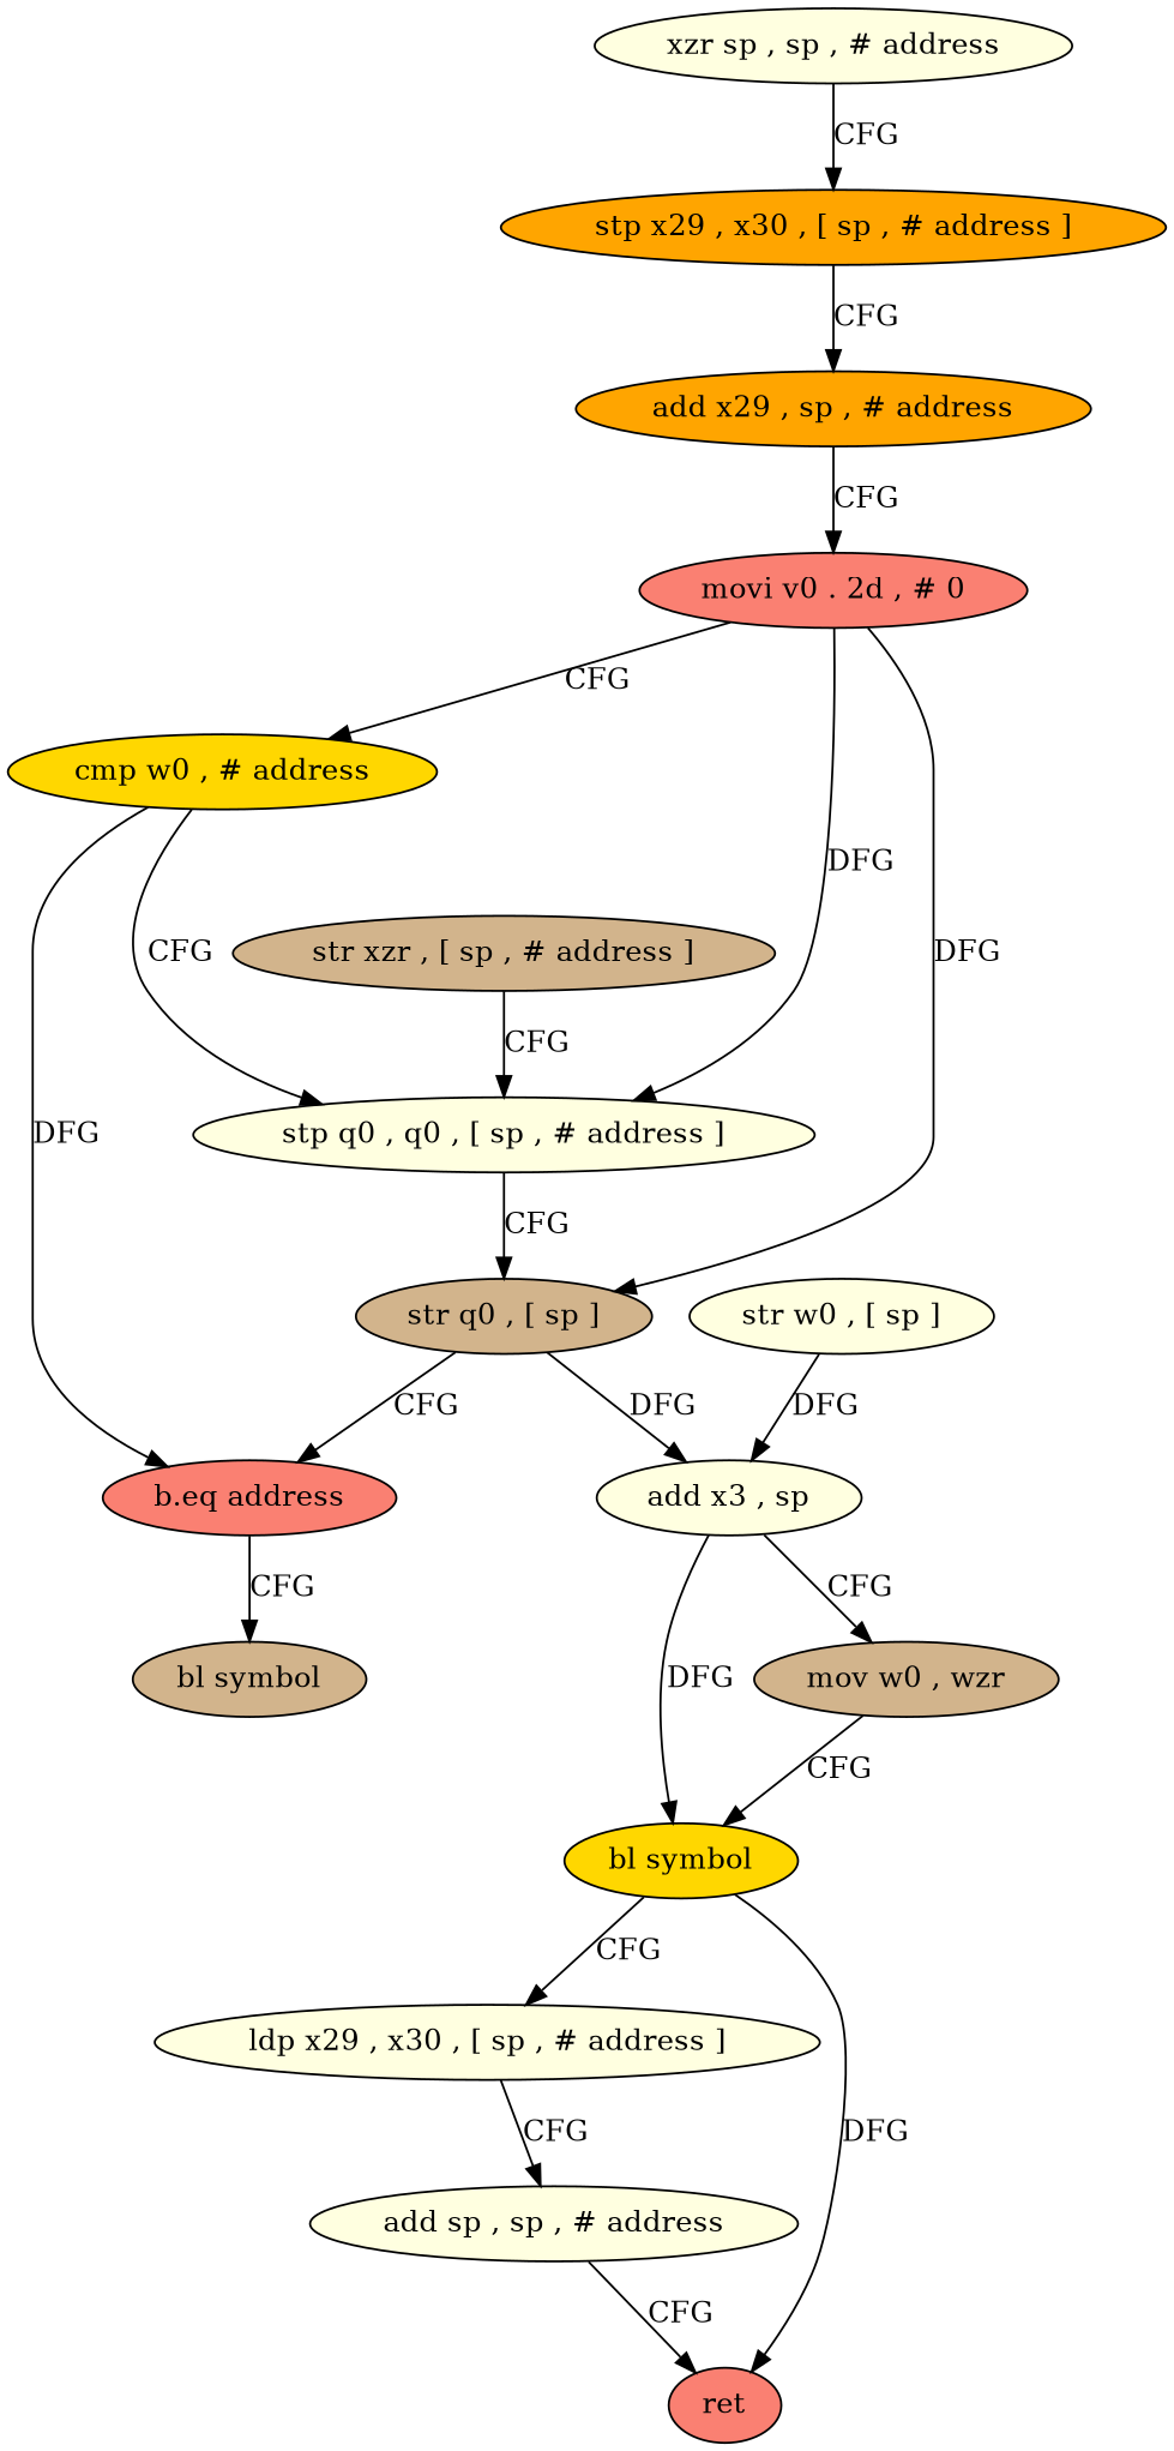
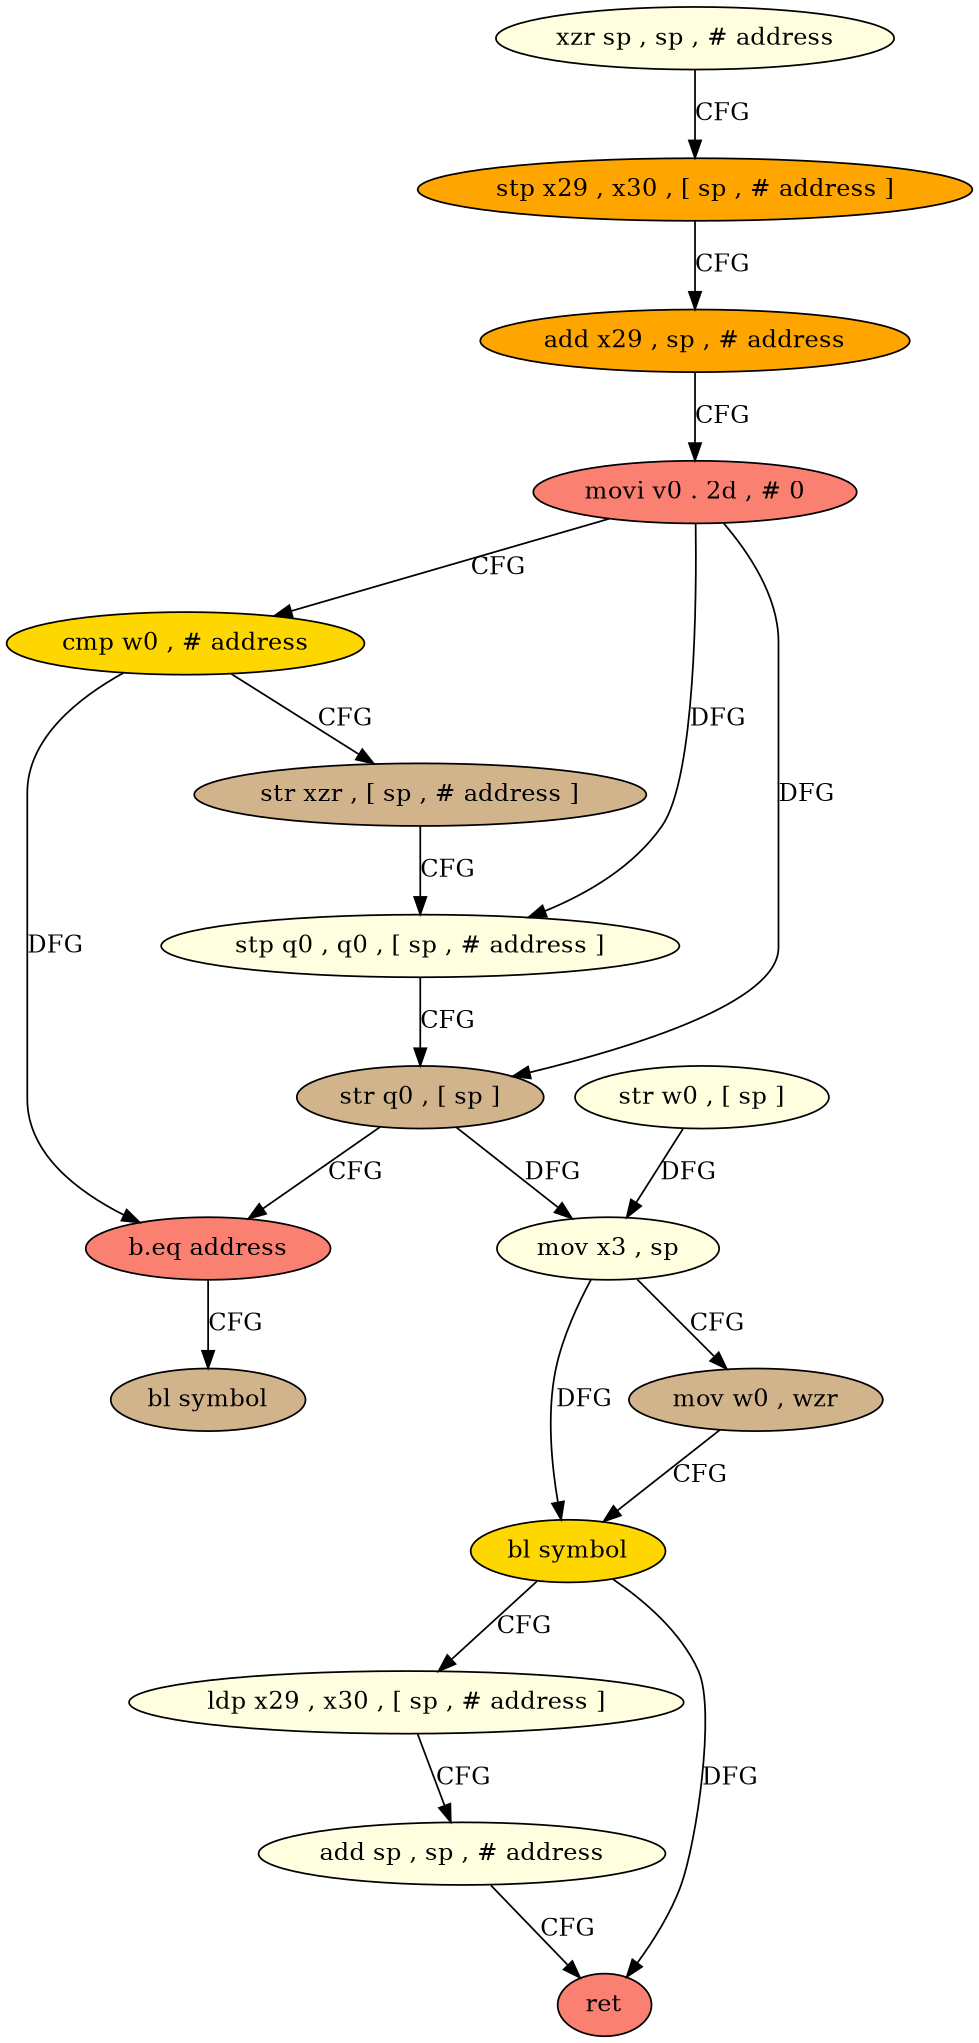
  digraph {
    node [fillcolor=lightyellow style=filled]
    n1 [label="xzr sp , sp , # address"]
    n2 [fillcolor=orange label="stp x29 , x30 , [ sp , # address ]"]
    n3 [fillcolor=orange label="add x29 , sp , # address"]
    n4 [fillcolor=salmon label="movi v0 . 2d , # 0"]
    n5 [fillcolor=gold label="cmp w0 , # address"]
    n6 [label="stp q0 , q0 , [ sp , # address ]"]
    n7 [fillcolor=tan label="str q0 , [ sp ]"]
    n8 [fillcolor=tan label="str xzr , [ sp , # address ]"]
    n9 [fillcolor=salmon label="b.eq address"]
-   n10 [label="add x3 , sp"]
+   n10 [label="mov x3 , sp"]
    n11 [fillcolor=tan label="bl symbol"]
    n12 [fillcolor=tan label="mov w0 , wzr"]
    n13 [fillcolor=gold label="bl symbol"]
    n14 [label="str w0 , [ sp ]"]
    n15 [label="ldp x29 , x30 , [ sp , # address ]"]
    n16 [fillcolor=salmon label=ret]
    n17 [label="add sp , sp , # address"]
    n1 -> n2 [label=CFG]
    n2 -> n3 [label=CFG]
    n3 -> n4 [label=CFG]
    n4 -> n5 [label=CFG]
    n4 -> n6 [label=DFG]
    n4 -> n7 [label=DFG]
-   n5 -> n6 [label=CFG]
+   n5 -> n8 [label=CFG]
    n5 -> n9 [label=DFG]
    n6 -> n7 [label=CFG]
    n7 -> n9 [label=CFG]
    n7 -> n10 [label=DFG]
    n8 -> n6 [label=CFG]
    n9 -> n11 [label=CFG]
    n10 -> n12 [label=CFG]
    n10 -> n13 [label=DFG]
    n12 -> n13 [label=CFG]
    n13 -> n15 [label=CFG]
    n13 -> n16 [label=DFG]
    n14 -> n10 [label=DFG]
    n15 -> n17 [label=CFG]
    n17 -> n16 [label=CFG]
  }
